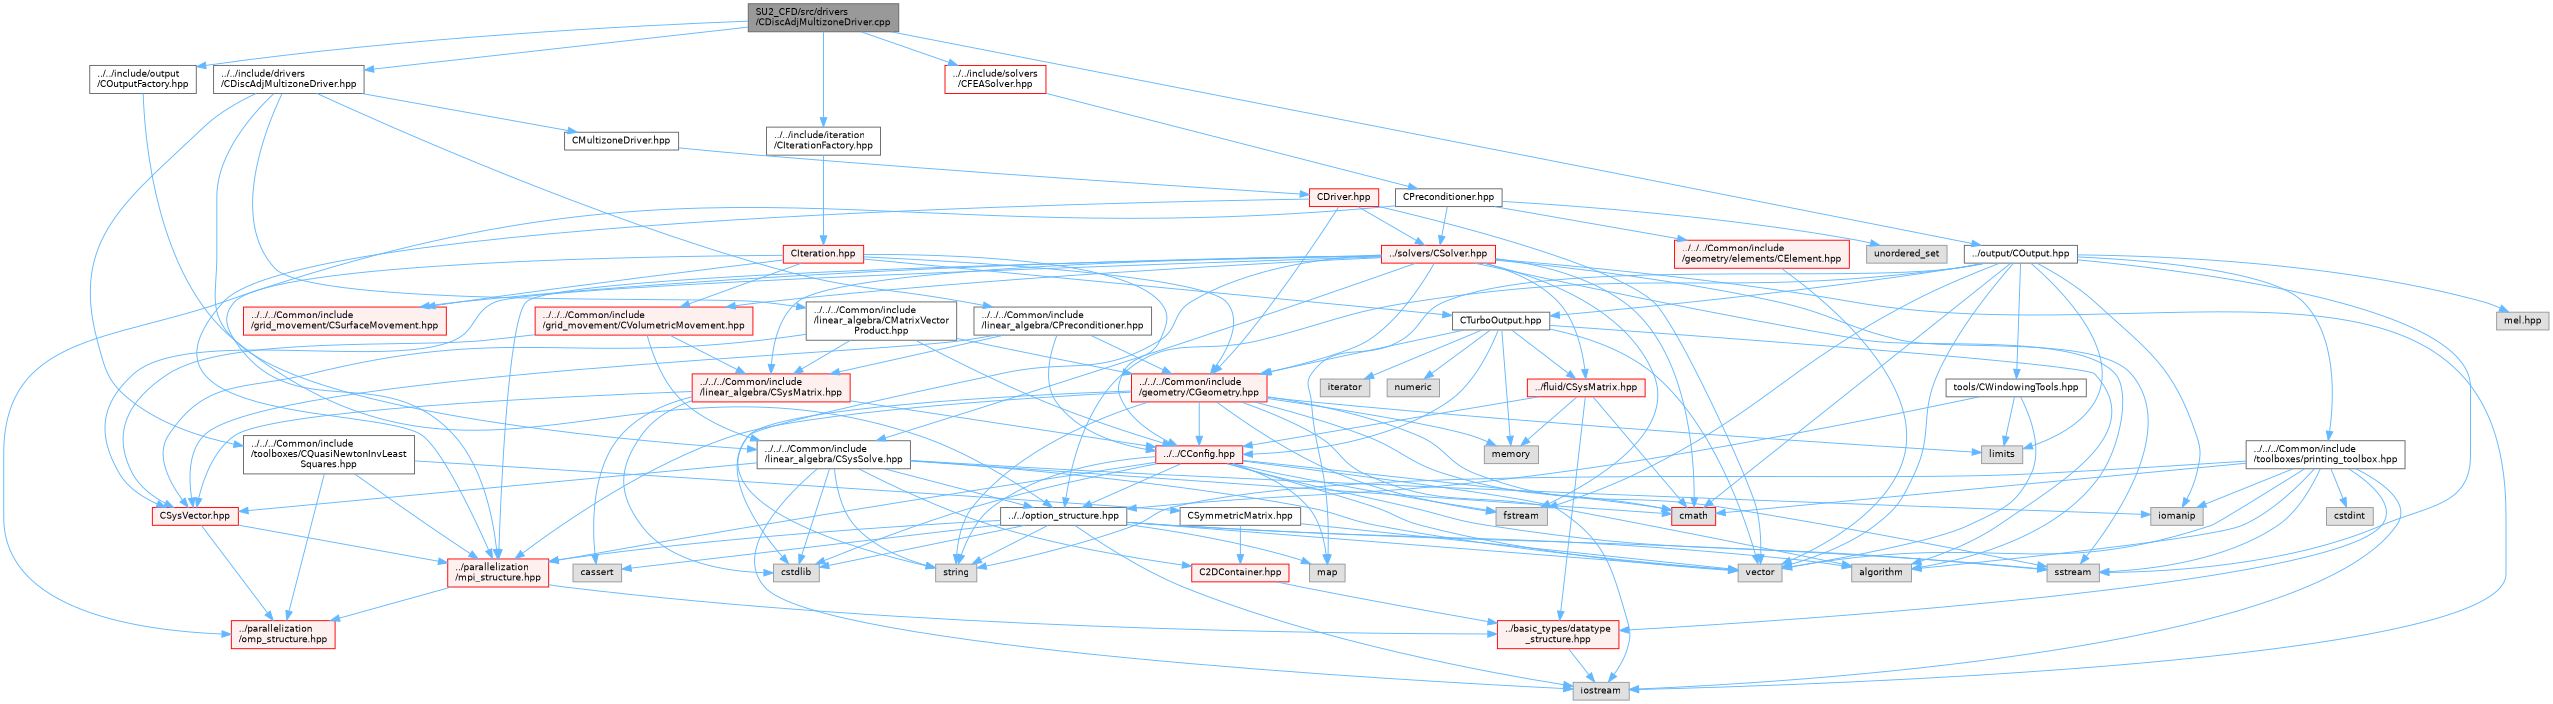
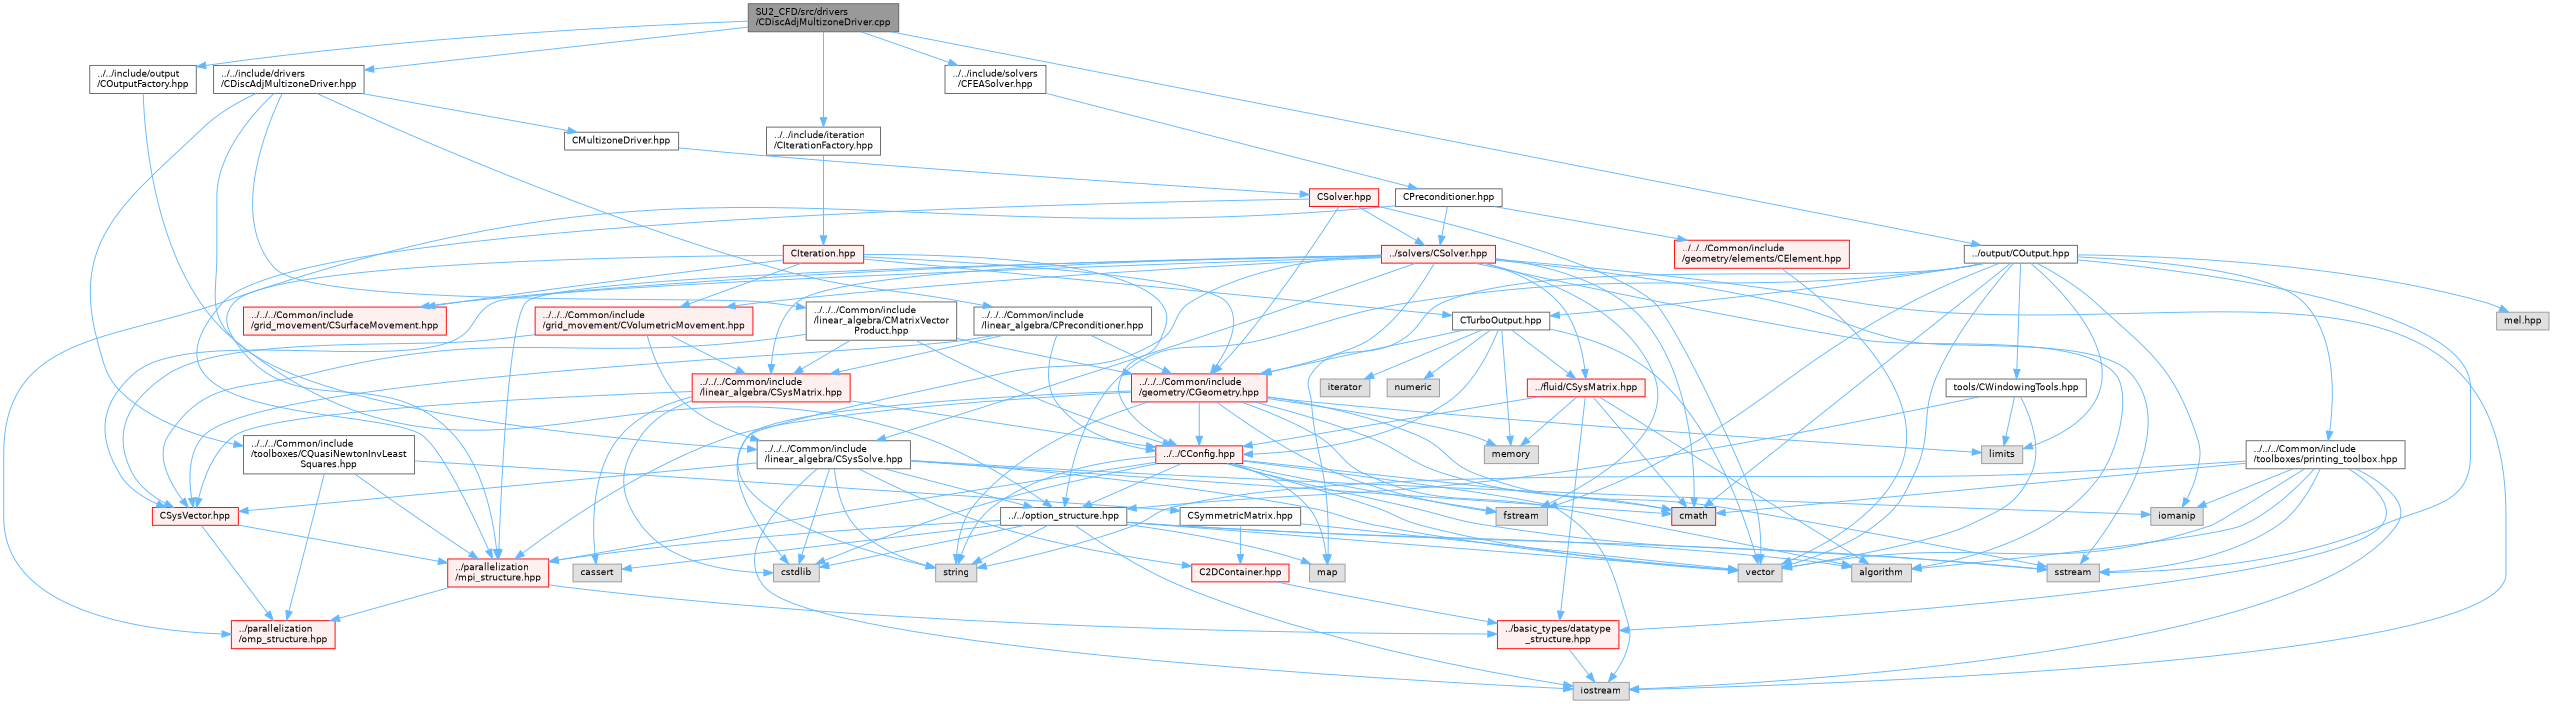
  digraph {
    node [color=grey60 fillcolor="#E0E0E0" fontname=Helvetica fontsize=10 shape=box style=filled]
    edge [color=steelblue1 fontname=Helvetica fontsize=10 labelfontname=Helvetica labelfontsize=10 style=solid]
    n1 [color=gray40 fillcolor=grey60 fontcolor=black height=0.2 label="SU2_CFD/src/drivers\l/CDiscAdjMultizoneDriver.cpp" width=0.4]
    n2 [color=grey40 fillcolor=white height=0.2 label="../../include/drivers\l/CDiscAdjMultizoneDriver.hpp" width=0.4]
-   n3 [color=red fillcolor=white height=0.2 label="../../include/solvers\l/CFEASolver.hpp" width=0.4]
+   n3 [color=grey40 fillcolor=white height=0.2 label="../../include/solvers\l/CFEASolver.hpp" width=0.4]
    n4 [color=grey40 fillcolor=white height=0.2 label="../../include/output\l/COutputFactory.hpp" width=0.4]
    n5 [color=grey40 fillcolor=white height=0.2 label="../output/COutput.hpp" width=0.4]
    n6 [color=grey40 fillcolor=white height=0.2 label="../../include/iteration\l/CIterationFactory.hpp" width=0.4]
    n7 [color=grey40 fillcolor=white height=0.2 label="CMultizoneDriver.hpp" width=0.4]
    n8 [color=grey40 fillcolor=white height=0.2 label="../../../Common/include\l/linear_algebra/CSysSolve.hpp" width=0.4]
    n9 [color=grey40 fillcolor=white height=0.2 label="../../../Common/include\l/toolboxes/CQuasiNewtonInvLeast\lSquares.hpp" width=0.4]
    n10 [color=grey40 fillcolor=white height=0.2 label="../../../Common/include\l/linear_algebra/CPreconditioner.hpp" width=0.4]
    n11 [color=grey40 fillcolor=white height=0.2 label="../../../Common/include\l/linear_algebra/CMatrixVector\lProduct.hpp" width=0.4]
    n12 [color=grey40 fillcolor=white height=0.2 label="CPreconditioner.hpp" width=0.4]
    n13 [color=grey40 fillcolor=white height=0.2 label="../../option_structure.hpp" width=0.4]
    n14 [height=0.2 label=limits width=0.4]
    n15 [height=0.2 label=fstream width=0.4]
    n16 [height=0.2 label=sstream width=0.4]
    n17 [color=red height=0.2 label=cmath width=0.4]
    n18 [height=0.2 label=vector width=0.4]
    n19 [height=0.2 label=map width=0.4]
    n20 [height=0.2 label=iomanip width=0.4]
    n21 [color=grey40 fillcolor=white height=0.2 label="../../../Common/include\l/toolboxes/printing_toolbox.hpp" width=0.4]
    n22 [color=grey40 fillcolor=white height=0.2 label="tools/CWindowingTools.hpp" width=0.4]
    n23 [color=grey40 fillcolor=white height=0.2 label="CTurboOutput.hpp" width=0.4]
    n24 [height=0.2 label="mel.hpp" width=0.4]
    n25 [color=red fillcolor="#FFF0F0" height=0.2 label="CIteration.hpp" width=0.4]
-   n26 [color=red fillcolor="#FFF0F0" height=0.2 label="CDriver.hpp" width=0.4]
+   n26 [color=red fillcolor="#FFF0F0" height=0.2 label="CSolver.hpp" width=0.4]
    n27 [height=0.2 label=string width=0.4]
    n28 [height=0.2 label=cstdlib width=0.4]
    n29 [height=0.2 label=iostream width=0.4]
    n30 [color=red fillcolor="#FFF0F0" height=0.2 label="CSysVector.hpp" width=0.4]
    n31 [color=red fillcolor="#FFF0F0" height=0.2 label="C2DContainer.hpp" width=0.4]
    n32 [color=red fillcolor="#FFF0F0" height=0.2 label="../parallelization\l/mpi_structure.hpp" width=0.4]
    n33 [color=red fillcolor="#FFF0F0" height=0.2 label="../parallelization\l/omp_structure.hpp" width=0.4]
    n34 [color=grey40 fillcolor=white height=0.2 label="CSymmetricMatrix.hpp" width=0.4]
    n35 [color=red fillcolor="#FFF0F0" height=0.2 label="../../../Common/include\l/geometry/CGeometry.hpp" width=0.4]
    n36 [color=red fillcolor="#FFF0F0" height=0.2 label="../../CConfig.hpp" width=0.4]
    n37 [color=red fillcolor="#FFF0F0" height=0.2 label="../../../Common/include\l/linear_algebra/CSysMatrix.hpp" width=0.4]
    n38 [color=red fillcolor="#FFF0F0" height=0.2 label="../solvers/CSolver.hpp" width=0.4]
    n39 [height=0.2 label=algorithm width=0.4]
    n40 [height=0.2 label=memory width=0.4]
    n41 [color=red fillcolor="#FFF0F0" height=0.2 label="../basic_types/datatype\l_structure.hpp" width=0.4]
    n42 [color=red fillcolor="#FFF0F0" height=0.2 label="../fluid/CSysMatrix.hpp" width=0.4]
    n43 [color=red fillcolor="#FFF0F0" height=0.2 label="../../../Common/include\l/grid_movement/CSurfaceMovement.hpp" width=0.4]
    n44 [color=red fillcolor="#FFF0F0" height=0.2 label="../../../Common/include\l/grid_movement/CVolumetricMovement.hpp" width=0.4]
    n45 [height=0.2 label=cassert width=0.4]
-   n46 [height=0.2 label=unordered_set width=0.4]
    n47 [color=red fillcolor="#FFF0F0" height=0.2 label="../../../Common/include\l/geometry/elements/CElement.hpp" width=0.4]
-   n48 [height=0.2 label=cstdint width=0.4]
    n49 [height=0.2 label=iterator width=0.4]
    n50 [height=0.2 label=numeric width=0.4]
    n1 -> n2
    n1 -> n3
    n1 -> n4
    n1 -> n5
    n1 -> n6
    n2 -> n7
    n2 -> n8
    n2 -> n9
    n2 -> n10
    n2 -> n11
    n3 -> n12
    n4 -> n13
    n5 -> n13
    n5 -> n14
    n5 -> n15
    n5 -> n16
    n5 -> n17
    n5 -> n18
    n5 -> n19
    n5 -> n20
    n5 -> n21
    n5 -> n22
    n5 -> n23
    n5 -> n24
    n6 -> n25
    n7 -> n26
    n8 -> n13
    n8 -> n17
    n8 -> n18
    n8 -> n20
    n8 -> n27
    n8 -> n28
    n8 -> n29
    n8 -> n30
    n8 -> n31
    n9 -> n32
    n9 -> n33
    n9 -> n34
    n10 -> n30
    n10 -> n35
    n10 -> n36
    n10 -> n37
    n11 -> n30
    n11 -> n35
    n11 -> n36
    n11 -> n37
    n12 -> n33
    n12 -> n38
-   n12 -> n46
    n12 -> n47
    n13 -> n16
    n13 -> n18
    n13 -> n19
    n13 -> n27
    n13 -> n28
    n13 -> n29
    n13 -> n32
    n13 -> n39
    n13 -> n45
    n21 -> n16
    n21 -> n17
    n21 -> n18
    n21 -> n20
    n21 -> n27
    n21 -> n29
    n21 -> n39
    n21 -> n41
-   n21 -> n48
    n22 -> n13
    n22 -> n14
    n22 -> n18
    n23 -> n18
    n23 -> n35
    n23 -> n36
-   n23 -> n39
+   n42 -> n39
    n23 -> n40
    n23 -> n42
    n23 -> n49
    n23 -> n50
    n25 -> n23
    n25 -> n32
    n25 -> n35
    n25 -> n36
    n25 -> n43
    n25 -> n44
    n26 -> n18
    n26 -> n32
    n26 -> n35
    n26 -> n38
    n30 -> n32
    n30 -> n33
    n31 -> n41
    n32 -> n33
    n32 -> n41
    n34 -> n18
    n34 -> n31
    n35 -> n14
    n35 -> n15
    n35 -> n16
    n35 -> n17
    n35 -> n27
    n35 -> n28
    n35 -> n32
    n35 -> n36
    n35 -> n39
    n35 -> n40
    n36 -> n13
    n36 -> n15
    n36 -> n16
    n36 -> n17
    n36 -> n18
    n36 -> n19
    n36 -> n27
    n36 -> n28
    n36 -> n29
    n36 -> n32
    n37 -> n28
    n37 -> n30
    n37 -> n36
    n37 -> n45
    n38 -> n8
    n38 -> n15
    n38 -> n16
    n38 -> n17
    n38 -> n27
    n38 -> n29
    n38 -> n30
    n38 -> n32
    n38 -> n35
    n38 -> n37
    n38 -> n39
    n38 -> n42
    n38 -> n43
    n38 -> n44
    n41 -> n29
    n42 -> n17
    n42 -> n36
    n42 -> n40
    n42 -> n41
    n44 -> n8
    n44 -> n30
    n44 -> n37
    n47 -> n18
  }
